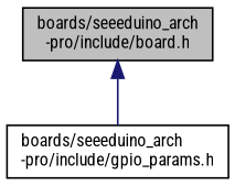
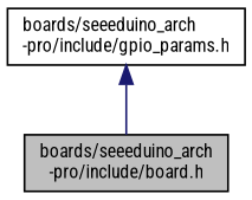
  digraph {
    fontname="Roboto Condensed"
    node [color=black fontname="Roboto Condensed" fontsize=10 shape=record style=filled]
    n1 [fillcolor=grey75 fontcolor=black height=0.2 label="boards/seeeduino_arch\l-pro/include/board.h" width=0.4]
    n2 [fillcolor=white height=0.2 label="boards/seeeduino_arch\l-pro/include/gpio_params.h" width=0.4]
-   n1 -> n2 [color=midnightblue dir=back fontname="Roboto Condensed" fontsize=10 labelfontname=Helvetica labelfontsize=10 style=solid]
+   n2 -> n1 [color=midnightblue dir=back fontname="Roboto Condensed" fontsize=10 labelfontname=Helvetica labelfontsize=10 style=solid]
  }
